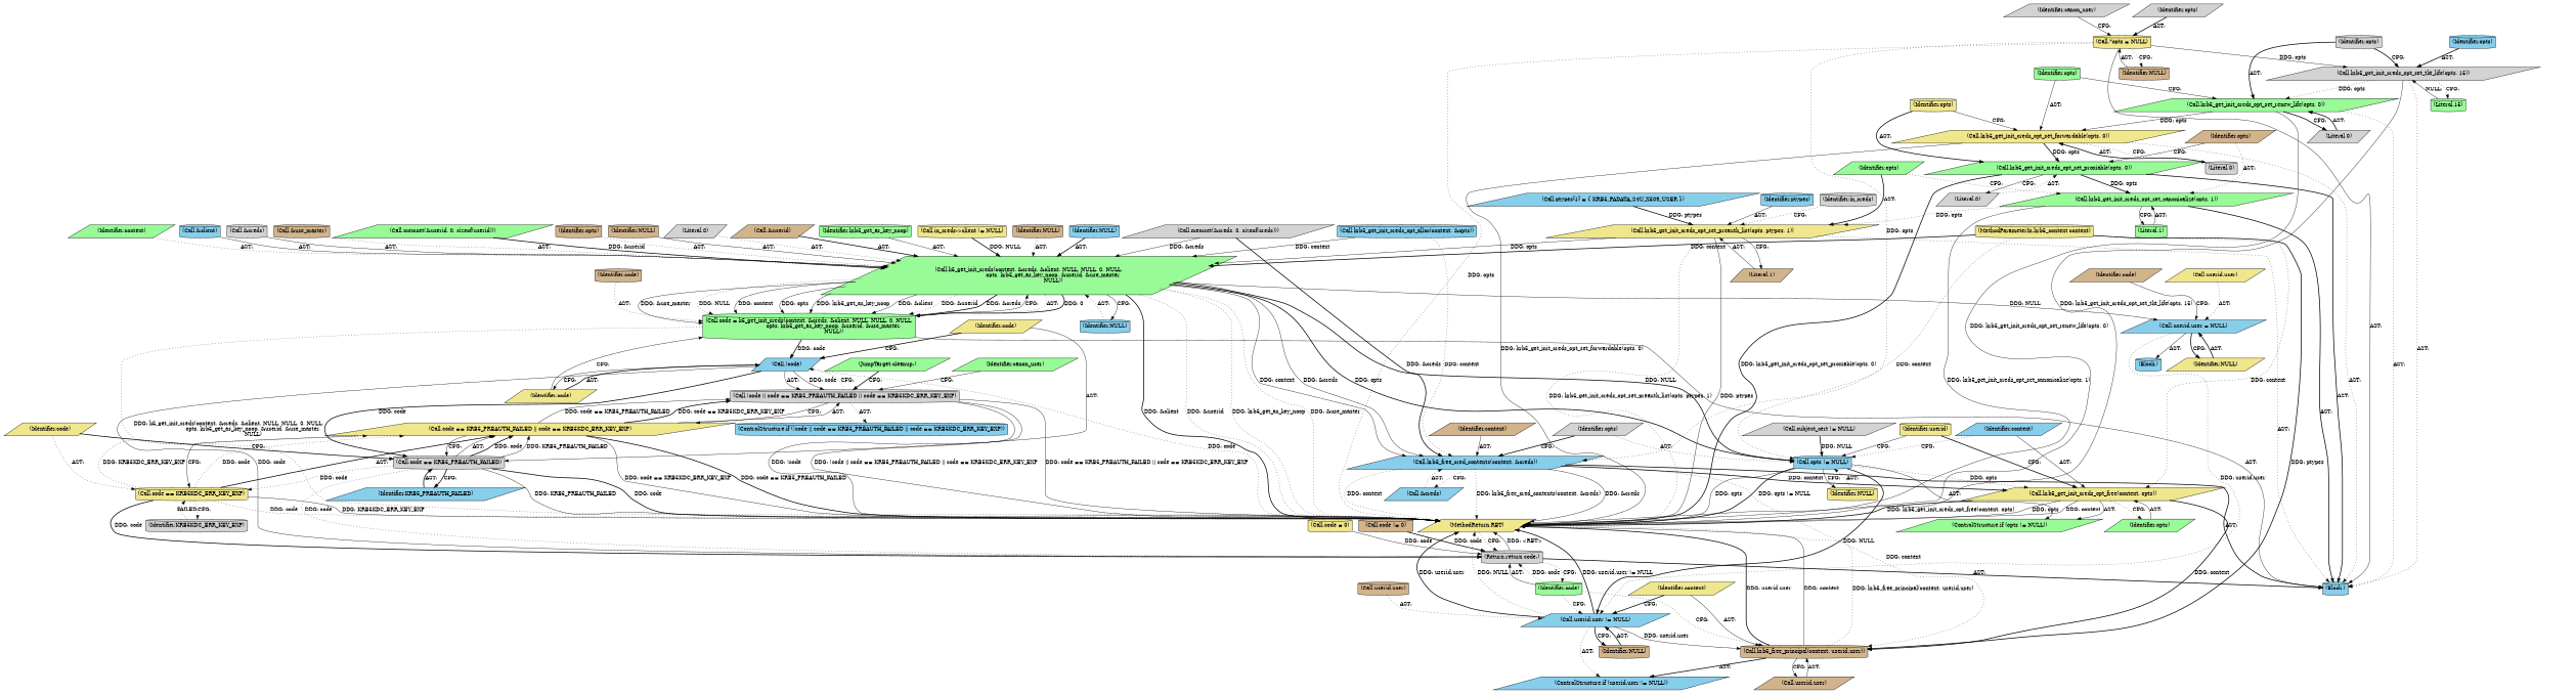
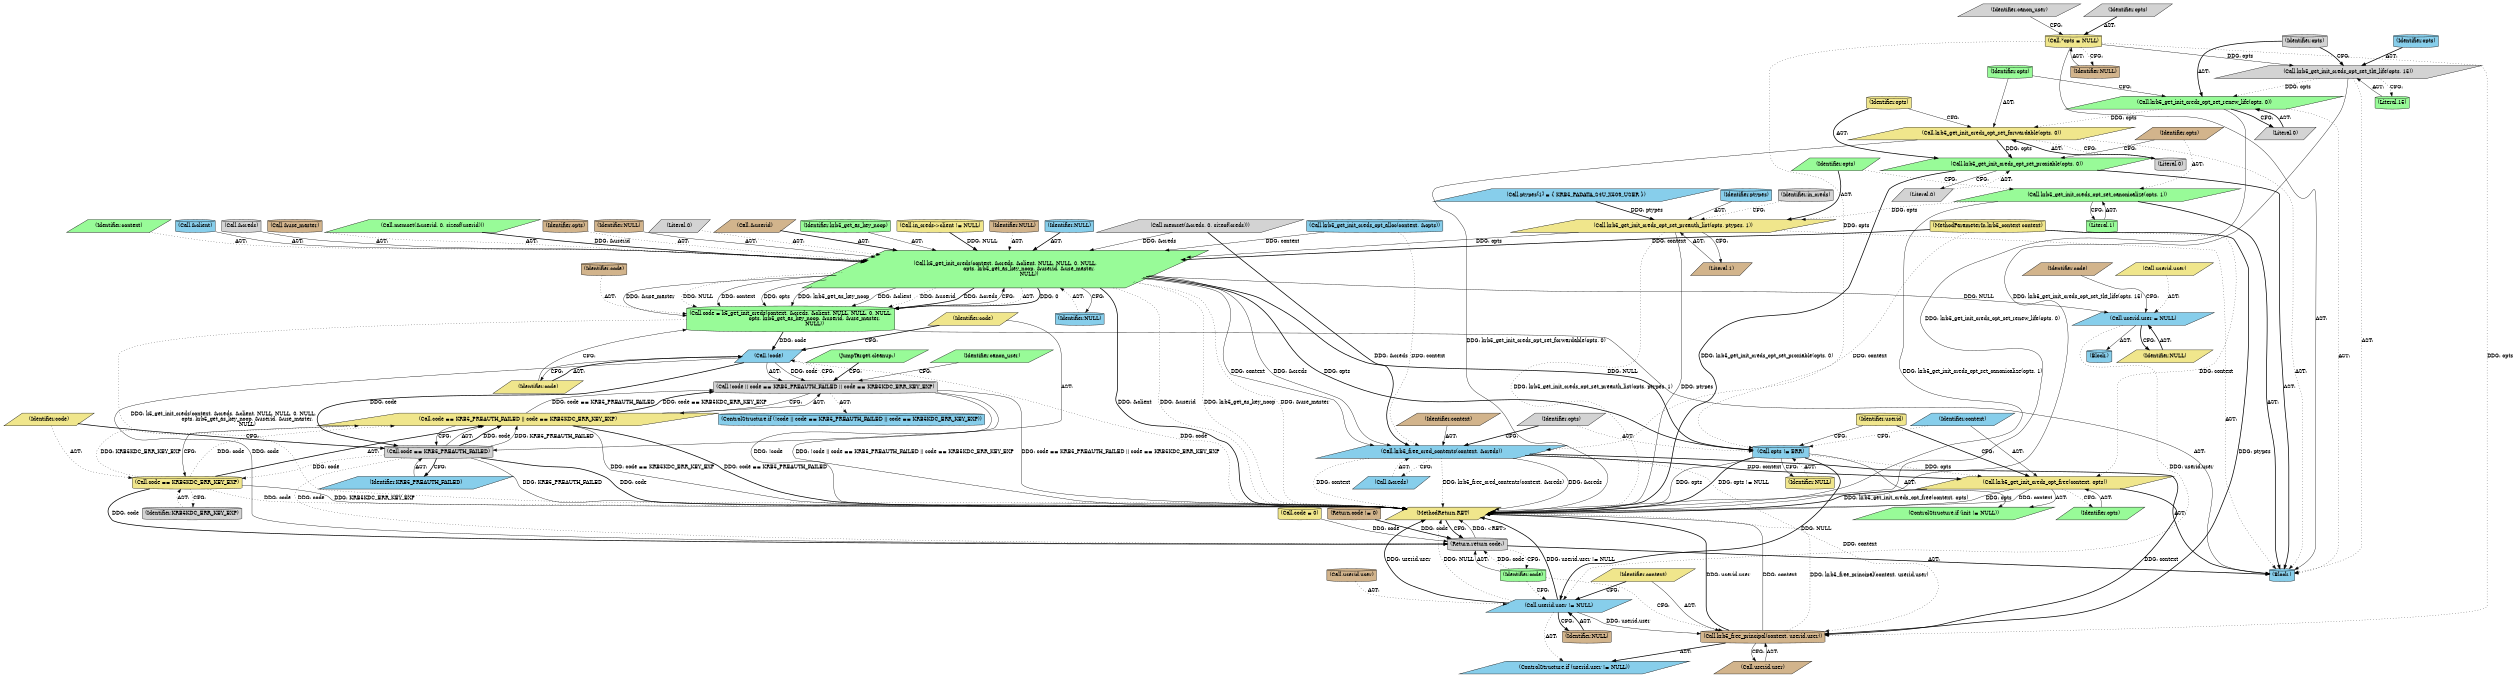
  digraph {
    node [fillcolor=khaki shape=parallelogram style=filled]
    edge [style=solid]
    n1 [fillcolor=palegreen label="(Call,krb5_get_init_creds_opt_set_canonicalize(opts, 1))"]
    n2 [label="(Call,krb5_get_init_creds_opt_set_preauth_list(opts, ptypes, 1))"]
    n3 [fillcolor=palegreen label="(Literal,1)" shape=cylinder]
    n4 [label="(MethodReturn,RET)"]
    n5 [fillcolor=skyblue label="(Block,)" shape=cylinder]
    n6 [fillcolor=palegreen label="(Call,k5_get_init_creds(context, &creds, &client, NULL, NULL, 0, NULL,\n                              opts, krb5_get_as_key_noop, &userid, &use_master,\n                              NULL))"]
    n7 [fillcolor=tan label="(Literal,1)"]
    n8 [fillcolor=lightgrey label="(Return,return code;)" shape=cylinder]
    n9 [fillcolor=palegreen label="(Call,krb5_get_init_creds_opt_set_proxiable(opts, 0))"]
    n10 [fillcolor=lightgrey label="(Literal,0)"]
    n11 [label="(Call,krb5_get_init_creds_opt_set_forwardable(opts, 0))"]
    n12 [fillcolor=lightgrey label="(Literal,0)" shape=cylinder]
    n13 [fillcolor=palegreen label="(Call,krb5_get_init_creds_opt_set_renew_life(opts, 0))"]
    n14 [fillcolor=lightgrey label="(Literal,0)"]
    n15 [fillcolor=lightgrey label="(Call,krb5_get_init_creds_opt_set_tkt_life(opts, 15))"]
    n16 [fillcolor=palegreen label="(Literal,15)" shape=cylinder]
    n17 [label="(Call,*opts = NULL)" shape=cylinder]
-   n18 [fillcolor=skyblue label="(Call,opts != NULL)" shape=cylinder]
+   n18 [fillcolor=skyblue label="(Call,opts != ERR)" shape=cylinder]
    n19 [fillcolor=tan label="(Identifier,NULL)" shape=cylinder]
    n20 [fillcolor=skyblue label="(Call,userid.user != NULL)"]
    n21 [label="(Call,krb5_get_init_creds_opt_free(context, opts))"]
-   n22 [fillcolor=palegreen label="(ControlStructure,if (opts != NULL))"]
+   n22 [fillcolor=palegreen label="(ControlStructure,if (init != NULL))"]
    n23 [label="(Identifier,NULL)" shape=cylinder]
    n24 [fillcolor=palegreen label="(Call,code = k5_get_init_creds(context, &creds, &client, NULL, NULL, 0, NULL,\n                              opts, krb5_get_as_key_noop, &userid, &use_master,\n                              NULL))" shape=cylinder]
    n25 [fillcolor=skyblue label="(Call,userid.user = NULL)"]
    n26 [fillcolor=skyblue label="(Call,krb5_free_cred_contents(context, &creds))"]
    n27 [fillcolor=skyblue label="(Identifier,NULL)" shape=cylinder]
    n28 [fillcolor=skyblue label="(Call,!code)"]
    n29 [label="(Identifier,NULL)"]
    n30 [fillcolor=skyblue label="(Block,)" shape=cylinder]
    n31 [fillcolor=tan label="(Call,krb5_free_principal(context, userid.user))" shape=cylinder]
    n32 [fillcolor=skyblue label="(Call,&creds)"]
    n33 [fillcolor=lightgrey label="(Call,!code || code == KRB5_PREAUTH_FAILED || code == KRB5KDC_ERR_KEY_EXP)" shape=cylinder]
    n34 [fillcolor=lightgrey label="(Call,code == KRB5_PREAUTH_FAILED)" shape=cylinder]
    n35 [label="(Identifier,code)"]
    n36 [label="(Call,code == KRB5_PREAUTH_FAILED || code == KRB5KDC_ERR_KEY_EXP)"]
    n37 [fillcolor=skyblue label="(ControlStructure,if (!code || code == KRB5_PREAUTH_FAILED || code == KRB5KDC_ERR_KEY_EXP))" shape=cylinder]
    n38 [label="(Call,code == KRB5KDC_ERR_KEY_EXP)" shape=cylinder]
    n39 [fillcolor=skyblue label="(Identifier,KRB5_PREAUTH_FAILED)"]
    n40 [fillcolor=palegreen label="(Identifier,code)" shape=cylinder]
    n41 [fillcolor=lightgrey label="(Identifier,KRB5KDC_ERR_KEY_EXP)" shape=cylinder]
    n42 [fillcolor=tan label="(Identifier,NULL)" shape=cylinder]
    n43 [fillcolor=skyblue label="(ControlStructure,if (userid.user != NULL))"]
    n44 [fillcolor=tan label="(Call,userid.user)"]
    n45 [fillcolor=palegreen label="(Identifier,opts)"]
    n46 [fillcolor=tan label="(Call,userid.user)" shape=cylinder]
    n47 [fillcolor=lightgrey label="(Identifier,opts)"]
    n48 [fillcolor=skyblue label="(Identifier,context)"]
    n49 [label="(Call,userid.user)"]
    n50 [fillcolor=palegreen label="(Call,memset(&userid, 0, sizeof(userid)))"]
    n51 [fillcolor=tan label="(Call,&userid)"]
    n52 [fillcolor=tan label="(Identifier,code)" shape=cylinder]
    n53 [fillcolor=skyblue label="(Identifier,ptypes)" shape=cylinder]
-   n54 [fillcolor=lightgrey label="(Call,subject_cert != NULL)"]
    n55 [label="(MethodParameterIn,krb5_context context)" shape=cylinder]
    n56 [fillcolor=palegreen label="(Identifier,opts)" shape=cylinder]
    n57 [fillcolor=palegreen label="(Identifier,context)"]
    n58 [fillcolor=skyblue label="(Call,&client)" shape=cylinder]
    n59 [label="(Call,code = 0)" shape=cylinder]
    n60 [fillcolor=lightgrey label="(Identifier,opts)" shape=cylinder]
    n61 [fillcolor=lightgrey label="(Call,&creds)" shape=cylinder]
    n62 [fillcolor=tan label="(Call,&use_master)" shape=cylinder]
    n63 [fillcolor=lightgrey label="(Call,memset(&creds, 0, sizeof(creds)))"]
    n64 [label="(Identifier,code)"]
    n65 [fillcolor=lightgrey label="(Identifier,in_creds)" shape=cylinder]
    n66 [fillcolor=tan label="(Identifier,opts)" shape=cylinder]
    n67 [fillcolor=skyblue label="(Call,ptypes[1] = { KRB5_PADATA_S4U_X509_USER })"]
    n68 [fillcolor=tan label="(Identifier,NULL)" shape=cylinder]
    n69 [fillcolor=lightgrey label="(Literal,0)"]
    n70 [fillcolor=tan label="(Identifier,context)"]
    n71 [label="(Identifier,context)"]
    n72 [fillcolor=skyblue label="(Identifier,opts)" shape=cylinder]
    n73 [label="(Identifier,userid)" shape=cylinder]
    n74 [fillcolor=tan label="(Identifier,opts)"]
    n75 [fillcolor=skyblue label="(Call,krb5_get_init_creds_opt_alloc(context, &opts))" shape=cylinder]
-   n76 [fillcolor=tan label="(Call,code != 0)" shape=cylinder]
+   n76 [fillcolor=tan label="(Return,code != 0)" shape=cylinder]
    n77 [label="(Identifier,opts)" shape=cylinder]
    n78 [fillcolor=lightgrey label="(Identifier,canon_user)"]
    n79 [fillcolor=palegreen label="(Identifier,krb5_get_as_key_noop)" shape=cylinder]
    n80 [label="(Identifier,code)"]
    n81 [fillcolor=tan label="(Identifier,code)"]
    n82 [fillcolor=palegreen label="(Identifier,canon_user)"]
    n83 [fillcolor=lightgrey label="(Identifier,opts)"]
    n84 [label="(Call,in_creds->client != NULL)" shape=cylinder]
    n85 [fillcolor=palegreen label="(Identifier,opts)"]
    n86 [fillcolor=tan label="(Identifier,NULL)" shape=cylinder]
    n87 [fillcolor=palegreen label="(JumpTarget,cleanup:)"]
    n88 [fillcolor=skyblue label="(Identifier,NULL)" shape=cylinder]
    n1 -> n2 [label="DDG: opts" style=dotted]
    n1 -> n3 [label="CFG: "]
    n1 -> n4 [label="DDG: krb5_get_init_creds_opt_set_canonicalize(opts, 1)"]
    n1 -> n5 [label="AST: " style=bold]
    n2 -> n4 [label="DDG: ptypes"]
    n2 -> n4 [label="DDG: krb5_get_init_creds_opt_set_preauth_list(opts, ptypes, 1)" style=dotted]
    n2 -> n5 [label="AST: " style=dotted]
    n2 -> n6 [label="DDG: opts"]
    n2 -> n7 [label="CFG: "]
    n3 -> n1 [label="AST: "]
-   n4 -> n8 [label="CFG: " style=dotted]
+   n4 -> n8 [label="CFG: " style=bold]
    n6 -> n4 [label="DDG: &client" style=bold]
    n6 -> n4 [label="DDG: &userid" style=dotted]
    n6 -> n4 [label="DDG: krb5_get_as_key_noop" style=dotted]
    n6 -> n4 [label="DDG: &use_master" style=dotted]
    n6 -> n18 [label="DDG: opts" style=bold]
    n6 -> n18 [label="DDG: NULL" style=bold]
    n6 -> n24 [label="AST: " style=dotted]
    n6 -> n24 [label="DDG: 0" style=bold]
    n6 -> n24 [label="DDG: &use_master"]
    n6 -> n24 [label="DDG: NULL" style=dotted]
    n6 -> n24 [label="DDG: context"]
    n6 -> n24 [label="DDG: opts"]
    n6 -> n24 [label="DDG: krb5_get_as_key_noop"]
    n6 -> n24 [label="DDG: &client"]
    n6 -> n24 [label="DDG: &userid" style=dotted]
    n6 -> n24 [label="DDG: &creds" style=bold]
    n6 -> n25 [label="DDG: NULL"]
    n6 -> n26 [label="DDG: context"]
    n6 -> n26 [label="DDG: &creds"]
    n6 -> n27 [label="CFG: "]
    n7 -> n2 [label="AST: "]
    n8 -> n4 [label="DDG: <RET>"]
    n8 -> n5 [label="AST: " style=bold]
    n8 -> n40 [label="CFG: " style=dotted]
-   n9 -> n1 [label="DDG: opts" style=bold]
    n9 -> n4 [label="DDG: krb5_get_init_creds_opt_set_proxiable(opts, 0)" style=bold]
    n9 -> n5 [label="AST: " style=bold]
    n9 -> n10 [label="CFG: "]
    n10 -> n9 [label="AST: " style=dotted]
    n11 -> n4 [label="DDG: krb5_get_init_creds_opt_set_forwardable(opts, 0)"]
    n11 -> n5 [label="AST: " style=dotted]
    n11 -> n9 [label="DDG: opts" style=bold]
    n11 -> n12 [label="CFG: " style=dotted]
    n12 -> n11 [label="AST: " style=bold]
    n13 -> n4 [label="DDG: krb5_get_init_creds_opt_set_renew_life(opts, 0)"]
    n13 -> n5 [label="AST: " style=dotted]
-   n13 -> n11 [label="DDG: opts"]
+   n13 -> n11 [label="DDG: opts" style=dotted]
    n13 -> n14 [label="CFG: " style=bold]
    n14 -> n13 [label="AST: " style=bold]
    n15 -> n4 [label="DDG: krb5_get_init_creds_opt_set_tkt_life(opts, 15)"]
    n15 -> n5 [label="AST: " style=dotted]
    n15 -> n13 [label="DDG: opts" style=dotted]
    n15 -> n16 [label="CFG: " style=dotted]
-   n16 -> n15 [label="NULL: "]
-   n17 -> n4 [label="DDG: opts" style=dotted]
+   n16 -> n15 [label="AST: "]
+   n17 -> n31 [label="DDG: opts" style=dotted]
    n17 -> n5 [label="AST: "]
    n17 -> n15 [label="DDG: opts"]
    n17 -> n18 [label="DDG: opts" style=dotted]
    n17 -> n19 [label="CFG: " style=dotted]
    n18 -> n4 [label="DDG: opts != NULL" style=bold]
    n18 -> n4 [label="DDG: opts"]
    n18 -> n20 [label="DDG: NULL" style=bold]
    n18 -> n21 [label="DDG: opts" style=dotted]
    n18 -> n22 [label="AST: "]
    n18 -> n23 [label="CFG: "]
    n19 -> n17 [label="AST: "]
    n20 -> n4 [label="DDG: userid.user" style=bold]
    n20 -> n4 [label="DDG: userid.user != NULL" style=bold]
    n20 -> n4 [label="DDG: NULL" style=dotted]
    n20 -> n31 [label="DDG: userid.user"]
    n20 -> n42 [label="CFG: " style=bold]
    n20 -> n43 [label="AST: " style=dotted]
    n21 -> n4 [label="DDG: krb5_get_init_creds_opt_free(context, opts)" style=bold]
    n21 -> n4 [label="DDG: opts"]
    n21 -> n4 [label="DDG: context"]
    n21 -> n22 [label="AST: "]
    n21 -> n31 [label="DDG: context" style=bold]
    n21 -> n45 [label="CFG: " style=dotted]
    n23 -> n18 [label="AST: " style=dotted]
    n24 -> n4 [label="DDG: k5_get_init_creds(context, &creds, &client, NULL, NULL, 0, NULL,\n                              opts, krb5_get_as_key_noop, &userid, &use_master,\n                              NULL)" style=dotted]
    n24 -> n5 [label="AST: "]
    n24 -> n6 [label="CFG: "]
    n24 -> n28 [label="DDG: code" style=bold]
    n25 -> n20 [label="DDG: userid.user" style=dotted]
    n25 -> n29 [label="CFG: " style=bold]
    n25 -> n30 [label="AST: "]
    n26 -> n4 [label="DDG: krb5_free_cred_contents(context, &creds)" style=dotted]
    n26 -> n4 [label="DDG: &creds"]
    n26 -> n4 [label="DDG: context" style=dotted]
    n26 -> n5 [label="AST: " style=bold]
    n26 -> n21 [label="DDG: context" style=bold]
    n26 -> n31 [label="DDG: context" style=dotted]
    n26 -> n32 [label="CFG: " style=dotted]
    n27 -> n6 [label="AST: " style=dotted]
    n28 -> n4 [label="DDG: code" style=dotted]
    n28 -> n8 [label="DDG: code"]
    n28 -> n33 [label="AST: "]
    n28 -> n33 [label="DDG: code"]
    n28 -> n34 [label="DDG: code" style=bold]
    n28 -> n35 [label="CFG: "]
    n29 -> n25 [label="AST: " style=bold]
    n31 -> n4 [label="DDG: context"]
    n31 -> n4 [label="DDG: krb5_free_principal(context, userid.user)" style=dotted]
    n31 -> n4 [label="DDG: userid.user" style=bold]
    n31 -> n43 [label="AST: " style=bold]
    n31 -> n44 [label="CFG: "]
    n32 -> n26 [label="AST: " style=dotted]
    n33 -> n4 [label="DDG: code == KRB5_PREAUTH_FAILED || code == KRB5KDC_ERR_KEY_EXP"]
    n33 -> n4 [label="DDG: !code"]
    n33 -> n4 [label="DDG: !code || code == KRB5_PREAUTH_FAILED || code == KRB5KDC_ERR_KEY_EXP"]
    n33 -> n28 [label="CFG: " style=dotted]
    n33 -> n36 [label="CFG: "]
    n33 -> n37 [label="AST: " style=dotted]
    n34 -> n4 [label="DDG: code" style=bold]
    n34 -> n4 [label="DDG: KRB5_PREAUTH_FAILED"]
    n34 -> n8 [label="DDG: code" style=dotted]
    n34 -> n36 [label="AST: "]
    n34 -> n36 [label="DDG: code" style=bold]
    n34 -> n36 [label="DDG: KRB5_PREAUTH_FAILED"]
    n34 -> n38 [label="DDG: code" style=dotted]
    n34 -> n39 [label="CFG: " style=bold]
    n35 -> n24 [label="CFG: "]
    n35 -> n28 [label="AST: " style=bold]
    n36 -> n4 [label="DDG: code == KRB5_PREAUTH_FAILED" style=bold]
    n36 -> n4 [label="DDG: code == KRB5KDC_ERR_KEY_EXP"]
    n36 -> n33 [label="AST: "]
    n36 -> n33 [label="DDG: code == KRB5_PREAUTH_FAILED"]
    n36 -> n33 [label="DDG: code == KRB5KDC_ERR_KEY_EXP" style=bold]
    n36 -> n34 [label="CFG: "]
    n36 -> n38 [label="CFG: "]
    n38 -> n4 [label="DDG: KRB5KDC_ERR_KEY_EXP"]
    n38 -> n4 [label="DDG: code" style=dotted]
    n38 -> n8 [label="DDG: code" style=bold]
    n38 -> n36 [label="AST: " style=bold]
    n38 -> n36 [label="DDG: code" style=dotted]
    n38 -> n36 [label="DDG: KRB5KDC_ERR_KEY_EXP" style=dotted]
    n38 -> n41 [label="CFG: " style=dotted]
-   n39 -> n34 [label="AST: " style=bold]
+   n39 -> n34 [label="AST: "]
    n40 -> n8 [label="AST: "]
    n40 -> n8 [label="DDG: code" style=dotted]
    n40 -> n20 [label="CFG: " style=dotted]
    n40 -> n31 [label="CFG: " style=dotted]
-   n41 -> n38 [label="FAILED: " style=dotted]
+   n41 -> n38 [label="AST: " style=dotted]
    n42 -> n20 [label="AST: " style=bold]
    n44 -> n31 [label="AST: "]
    n45 -> n21 [label="AST: "]
    n46 -> n20 [label="AST: " style=dotted]
    n47 -> n18 [label="AST: " style=dotted]
    n47 -> n26 [label="CFG: " style=bold]
    n48 -> n18 [label="CFG: " style=dotted]
    n48 -> n21 [label="AST: "]
    n49 -> n25 [label="AST: " style=dotted]
    n50 -> n6 [label="DDG: &userid" style=bold]
    n51 -> n6 [label="AST: " style=bold]
    n52 -> n24 [label="AST: " style=dotted]
    n53 -> n2 [label="AST: "]
-   n54 -> n18 [label="DDG: NULL" style=bold]
    n55 -> n6 [label="DDG: context" style=bold]
    n55 -> n21 [label="DDG: context" style=dotted]
    n55 -> n26 [label="DDG: context" style=dotted]
    n55 -> n31 [label="DDG: ptypes" style=bold]
    n56 -> n11 [label="AST: "]
    n56 -> n13 [label="CFG: "]
    n57 -> n6 [label="AST: " style=dotted]
    n58 -> n6 [label="AST: "]
    n59 -> n8 [label="DDG: code"]
    n60 -> n13 [label="AST: " style=bold]
    n60 -> n15 [label="CFG: " style=bold]
    n61 -> n6 [label="AST: "]
    n62 -> n6 [label="AST: " style=dotted]
    n63 -> n6 [label="DDG: &creds"]
    n63 -> n26 [label="DDG: &creds" style=bold]
    n64 -> n28 [label="CFG: " style=bold]
    n64 -> n34 [label="AST: "]
    n65 -> n2 [label="CFG: " style=dotted]
    n66 -> n6 [label="AST: " style=dotted]
    n67 -> n2 [label="DDG: ptypes" style=bold]
    n68 -> n6 [label="AST: "]
    n69 -> n6 [label="AST: " style=dotted]
    n70 -> n26 [label="AST: "]
    n71 -> n20 [label="CFG: " style=bold]
    n71 -> n31 [label="AST: "]
    n72 -> n15 [label="AST: " style=bold]
    n73 -> n18 [label="CFG: "]
    n73 -> n21 [label="CFG: " style=bold]
    n74 -> n1 [label="AST: " style=dotted]
    n74 -> n9 [label="CFG: "]
    n75 -> n6 [label="DDG: context"]
    n75 -> n26 [label="DDG: context" style=dotted]
    n76 -> n8 [label="DDG: code" style=bold]
    n77 -> n9 [label="AST: " style=bold]
    n77 -> n11 [label="CFG: "]
    n78 -> n17 [label="CFG: "]
    n79 -> n6 [label="AST: "]
    n80 -> n34 [label="CFG: " style=bold]
    n80 -> n38 [label="AST: " style=dotted]
    n81 -> n25 [label="CFG: "]
    n82 -> n33 [label="CFG: "]
    n83 -> n17 [label="AST: " style=bold]
    n84 -> n6 [label="DDG: NULL" style=bold]
    n85 -> n1 [label="CFG: " style=dotted]
    n85 -> n2 [label="AST: " style=bold]
    n86 -> n6 [label="AST: " style=dotted]
    n87 -> n33 [label="CFG: " style=bold]
    n88 -> n6 [label="AST: " style=bold]
  }
